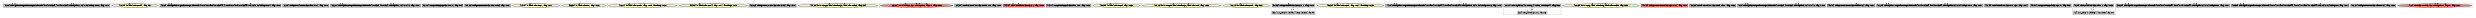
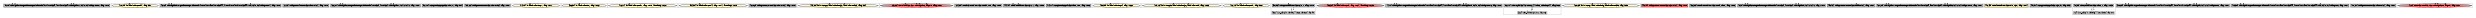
  digraph {
    node [fillcolor=grey fontsize=20 penwidth=3.0 shape=rectangle style=filled]
    edge [color=forestgreen fontcolor=forestgreen style=dotted]
    n1 [label="[5/10]  %arrayidx19 = getelementptr inbounds [5 x [10 x i32]], [5 x [10 x i32]]* %arrayidx17, i64 0, i64 %idxprom18, !dbg !1010"]
    n2 [fillcolor=lemonchiffon label="[78/79]  br label %for.cond4, !dbg !997" shape=ellipse]
    n3 [label="[3/12]  %arrayidx15 = getelementptr inbounds [100 x [10 x [5 x [10 x i32]]]], [100 x [10 x [5 x [10 x i32]]]]* %a, i64 0, i64 %idxprom14, !dbg !1010"]
    n4 [label="[2/13]  %idxprom14 = sext i32 %k.0 to i64, !dbg !1010"]
    n5 [label="[22/27]  %arrayidx12 = getelementptr inbounds [10 x i32], [10 x i32]* %arrayidx11, i64 0, i64 0, !dbg !1007"]
    n6 [label="[67/70]  %cmp = icmp sge i32 %i.0, 0, !dbg !984"]
    n7 [label="[65/66]  %idxprom8 = sext i32 %i.0 to i64, !dbg !1007"]
    n8 [fillcolor=lemonchiffon label="[74/75]  br label %for.inc21, !dbg !1017" shape=ellipse]
    n9 [fillcolor=lemonchiffon label="[36/37]  br label %for.inc, !dbg !1012" shape=ellipse]
    n10 [fillcolor=lemonchiffon label="[76/77]  br label %for.cond1, !dbg !1019, !llvm.loop !1020" shape=ellipse]
    n11 [fillcolor=lemonchiffon label="[54/55]  br label %for.cond4, !dbg !1014, !llvm.loop !1015" shape=ellipse]
    n12 [label="[61/62]  %idxprom16 = sext i32 %i.0 to i64, !dbg !1010"]
    n13 [fillcolor=lemonchiffon label="[49/50]  br i1 %cmp2, label %for.body3, label %for.end23, !dbg !994" shape=ellipse]
    n14 [fillcolor=lightcoral label="[23/26]  %0 = load i32, i32* %arrayidx12, align 8, !dbg !1007" shape=ellipse]
    n15 [label="[24/25]  %mul13 = mul nsw i32 %mul7, %0, !dbg !1009"]
-   n16 [fillcolor=lightcoral label="[44/47]  %add = add nsw i32 %j.0, 1, !dbg !1008"]
+   n16 [label="[44/47]  %add = add nsw i32 %j.0, 1, !dbg !1008"]
    n17 [label="[14/17]  %cmp5 = icmp slt i32 %k.0, 100, !dbg !1002"]
    n18 [fillcolor=lemonchiffon label="[58/59]  br label %for.inc24, !dbg !1022" shape=ellipse]
    n19 [fillcolor=lemonchiffon label="[15/16]  br i1 %cmp5, label %for.body6, label %for.end, !dbg !1003" shape=ellipse]
    n20 [fillcolor=lemonchiffon label="[72/73]  br label %for.cond1, !dbg !988" shape=ellipse]
    n21 [label="[38/53]  %inc22 = add nsw i32 %j.0, 1, !dbg !1018"]
    n22 [label="[39/52]  %j.0 = phi i32 [ 0, %for.body ], [ %inc22, %for.inc21 ], !dbg !991" fontsize="" penwidth=""]
-   n23 [fillcolor=lemonchiffon label="[56/57]  br label %for.cond, !dbg !1024, !llvm.loop !1025" shape=ellipse]
+   n23 [fillcolor=lightcoral label="[56/57]  br label %for.cond, !dbg !1024, !llvm.loop !1025" shape=ellipse]
    n24 [label="[4/11]  %arrayidx17 = getelementptr inbounds [10 x [5 x [10 x i32]]], [10 x [5 x [10 x i32]]]* %arrayidx15, i64 0, i64 %idxprom16, !dbg !1010"]
    n25 [label="[60/71]  %i.0 = phi i32 [ 9, %entry ], [ %dec, %for.inc24 ], !dbg !982"]
    n26 [label="[63/64]  %dec = add nsw i32 %i.0, -1, !dbg !1023" fontsize="" penwidth=""]
    n27 [fillcolor=lemonchiffon label="[68/69]  br i1 %cmp, label %for.body, label %for.end25, !dbg !985" shape=ellipse]
    n28 [fillcolor=lightcoral label="[40/41]  %idxprom18 = sext i32 %j.0 to i64, !dbg !1010"]
    n29 [label="[32/33]  %mul7 = mul nsw i32 %mul, %k.0, !dbg !1006"]
    n30 [label="[6/9]  %arrayidx20 = getelementptr inbounds [10 x i32], [10 x i32]* %arrayidx19, i64 0, i64 0, !dbg !1010"]
    n31 [label="[45/46]  %idxprom10 = sext i32 %add to i64, !dbg !1007"]
    n32 [label="[21/28]  %arrayidx11 = getelementptr inbounds [5 x [10 x i32]], [5 x [10 x i32]]* %arrayidx9, i64 0, i64 %idxprom10, !dbg !1007"]
-   n33 [label="[42/43]  %mul = mul nsw i32 %i.0, %j.0, !dbg !1004"]
+   n33 [fillcolor=lemonchiffon label="[42/43]  %mul = mul nsw i32 %i.0, %j.0, !dbg !1004"]
    n34 [label="[48/51]  %cmp2 = icmp slt i32 %j.0, 5, !dbg !993"]
    n35 [label="[0/35]  %inc = add nsw i32 %k.0, 1, !dbg !1013"]
    n36 [label="[1/34]  %k.0 = phi i32 [ 0, %for.body3 ], [ %inc, %for.inc ], !dbg !1000" fontsize="" penwidth=""]
    n37 [label="[20/29]  %arrayidx9 = getelementptr inbounds [10 x [5 x [10 x i32]]], [10 x [5 x [10 x i32]]]* %arrayidx, i64 0, i64 %idxprom8, !dbg !1007"]
    n38 [label="[19/30]  %arrayidx = getelementptr inbounds [100 x [10 x [5 x [10 x i32]]]], [100 x [10 x [5 x [10 x i32]]]]* %a, i64 0, i64 %idxprom, !dbg !1007"]
    n39 [label="[18/31]  %idxprom = sext i32 %k.0 to i64, !dbg !1007"]
    n40 [fillcolor=lightcoral label="[7/8]  store i32 %mul13, i32* %arrayidx20, align 8, !dbg !1011" shape=ellipse]
    subgraph cluster_1 {
      n1
    }
    subgraph cluster_2 {
      n2
    }
    subgraph cluster_3 {
      n3
    }
    subgraph cluster_4 {
      n4
    }
    subgraph cluster_5 {
      n5
    }
    subgraph cluster_6 {
      n6
    }
    subgraph cluster_7 {
      n7
    }
    subgraph cluster_8 {
      n8
    }
    subgraph cluster_9 {
      n9
    }
    subgraph cluster_10 {
      n10
    }
    subgraph cluster_11 {
      n11
    }
    subgraph cluster_12 {
      n12
    }
    subgraph cluster_13 {
      n13
    }
    subgraph cluster_14 {
      n14
    }
    subgraph cluster_15 {
      n15
    }
    subgraph cluster_16 {
      n16
    }
    subgraph cluster_17 {
      n17
    }
    subgraph cluster_18 {
      n18
    }
    subgraph cluster_19 {
      n19
    }
    subgraph cluster_20 {
      n20
    }
    subgraph cluster_21 {
      n21
      n22
    }
    subgraph cluster_22 {
      n23
    }
    subgraph cluster_23 {
      n24
    }
    subgraph cluster_24 {
      n25
      n26
    }
    subgraph cluster_25 {
      n27
    }
    subgraph cluster_26 {
      n28
    }
    subgraph cluster_27 {
      n29
    }
    subgraph cluster_28 {
      n30
    }
    subgraph cluster_29 {
      n31
    }
    subgraph cluster_30 {
      n32
    }
    subgraph cluster_31 {
      n33
    }
    subgraph cluster_32 {
      n34
    }
    subgraph cluster_33 {
      n35
      n36
    }
    subgraph cluster_34 {
      n37
    }
    subgraph cluster_35 {
      n38
    }
    subgraph cluster_36 {
      n39
    }
    subgraph cluster_37 {
      n40
    }
    n21 -> n22 [label=T]
    n22 -> n21 [label=T]
    n25 -> n26 [label=T]
    n26 -> n25 [label=T]
    n35 -> n36 [label=T]
    n36 -> n35 [label=T]
  }
